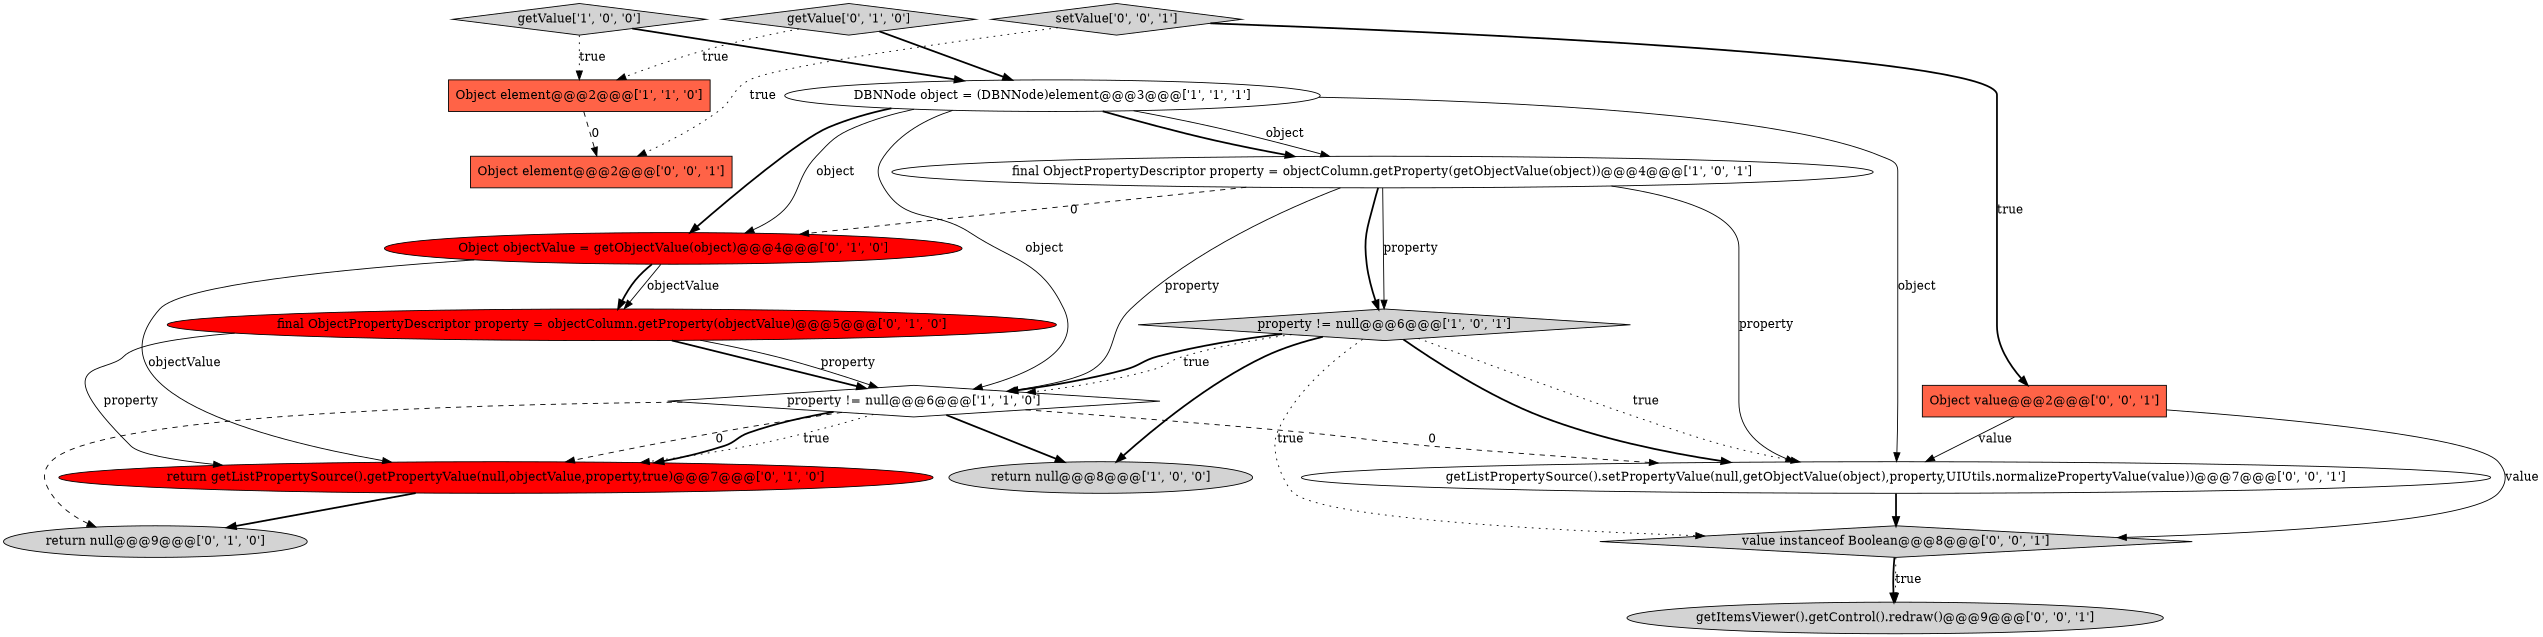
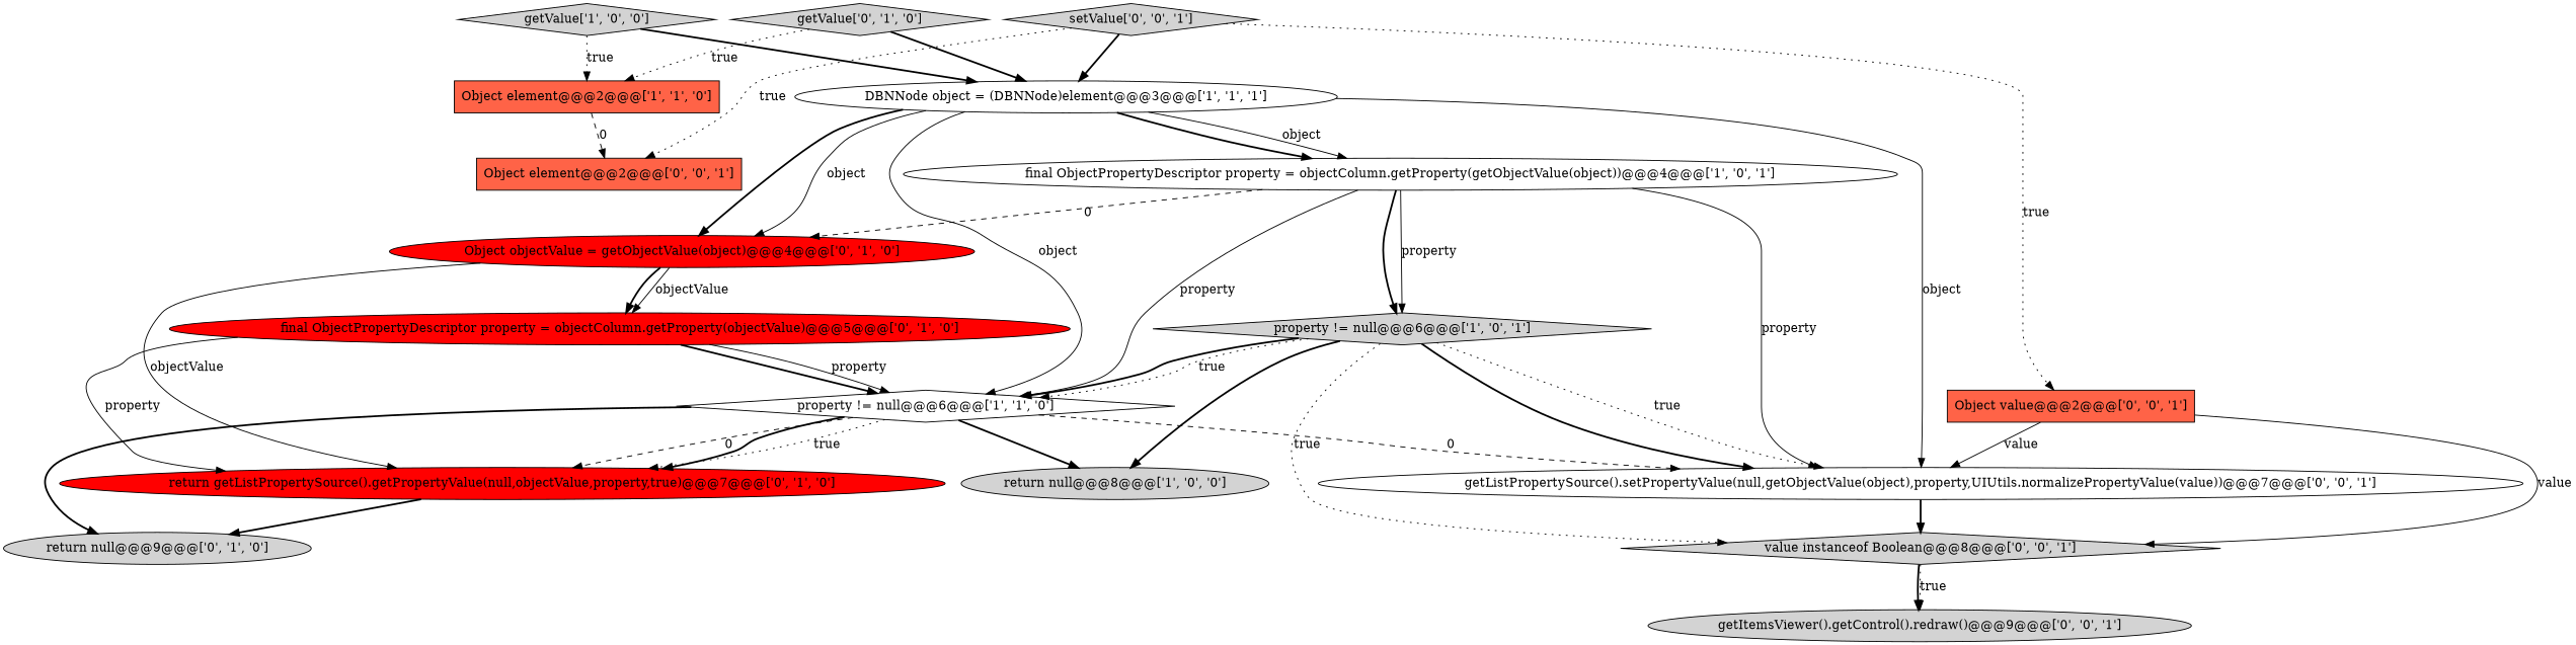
  digraph {
    node [fillcolor=lightgray shape=ellipse style=filled]
    edge [style=bold]
    n1 [fillcolor=white label="property != null@@@6@@@['1', '1', '0']" shape=diamond]
    n2 [fillcolor=white label="getListPropertySource().setPropertyValue(null,getObjectValue(object),property,UIUtils.normalizePropertyValue(value))@@@7@@@['0', '0', '1']"]
    n3 [label="return null@@@9@@@['0', '1', '0']"]
    n4 [fillcolor=red label="return getListPropertySource().getPropertyValue(null,objectValue,property,true)@@@7@@@['0', '1', '0']"]
    n5 [label="return null@@@8@@@['1', '0', '0']"]
    n6 [label="value instanceof Boolean@@@8@@@['0', '0', '1']" shape=diamond]
    n7 [fillcolor=tomato label="Object value@@@2@@@['0', '0', '1']" shape=box]
    n8 [label="getItemsViewer().getControl().redraw()@@@9@@@['0', '0', '1']"]
    n9 [label="setValue['0', '0', '1']" shape=diamond]
    n10 [fillcolor=tomato label="Object element@@@2@@@['0', '0', '1']" shape=box]
    n11 [fillcolor=white label="DBNNode object = (DBNNode)element@@@3@@@['1', '1', '1']"]
    n12 [fillcolor=white label="final ObjectPropertyDescriptor property = objectColumn.getProperty(getObjectValue(object))@@@4@@@['1', '0', '1']"]
    n13 [fillcolor=red label="Object objectValue = getObjectValue(object)@@@4@@@['0', '1', '0']"]
    n14 [label="getValue['0', '1', '0']" shape=diamond]
    n15 [fillcolor=tomato label="Object element@@@2@@@['1', '1', '0']" shape=box]
    n16 [label="property != null@@@6@@@['1', '0', '1']" shape=diamond]
    n17 [fillcolor=red label="final ObjectPropertyDescriptor property = objectColumn.getProperty(objectValue)@@@5@@@['0', '1', '0']"]
    n18 [label="getValue['1', '0', '0']" shape=diamond]
    n1 -> n2 [label=0 style=dashed]
-   n1 -> n3 [style=dashed]
+   n1 -> n3
    n1 -> n4 [label=true style=dotted]
    n1 -> n4 [label=0 style=dashed]
    n1 -> n4
    n1 -> n5
    n2 -> n6
    n4 -> n3
    n6 -> n8
    n6 -> n8 [label=true style=dotted]
    n7 -> n2 [label=value style=solid]
    n7 -> n6 [label=value style=solid]
-   n9 -> n7 [label=true]
+   n9 -> n7 [label=true style=dotted]
    n9 -> n10 [label=true style=dotted]
+   n9 -> n11
    n11 -> n1 [label=object style=solid]
    n11 -> n2 [label=object style=solid]
    n11 -> n12 [label=object style=solid]
    n11 -> n12
    n11 -> n13 [label=object style=solid]
    n11 -> n13
    n12 -> n1 [label=property style=solid]
    n12 -> n2 [label=property style=solid]
    n12 -> n13 [label=0 style=dashed]
    n12 -> n16
    n12 -> n16 [label=property style=solid]
    n13 -> n4 [label=objectValue style=solid]
    n13 -> n17 [label=objectValue style=solid]
    n13 -> n17
    n14 -> n11
    n14 -> n15 [label=true style=dotted]
    n15 -> n10 [label=0 style=dashed]
    n16 -> n1
    n16 -> n1 [label=true style=dotted]
    n16 -> n2 [label=true style=dotted]
    n16 -> n2
    n16 -> n5
    n16 -> n6 [label=true style=dotted]
    n17 -> n1
    n17 -> n1 [label=property style=solid]
    n17 -> n4 [label=property style=solid]
    n18 -> n11
    n18 -> n15 [label=true style=dotted]
  }
